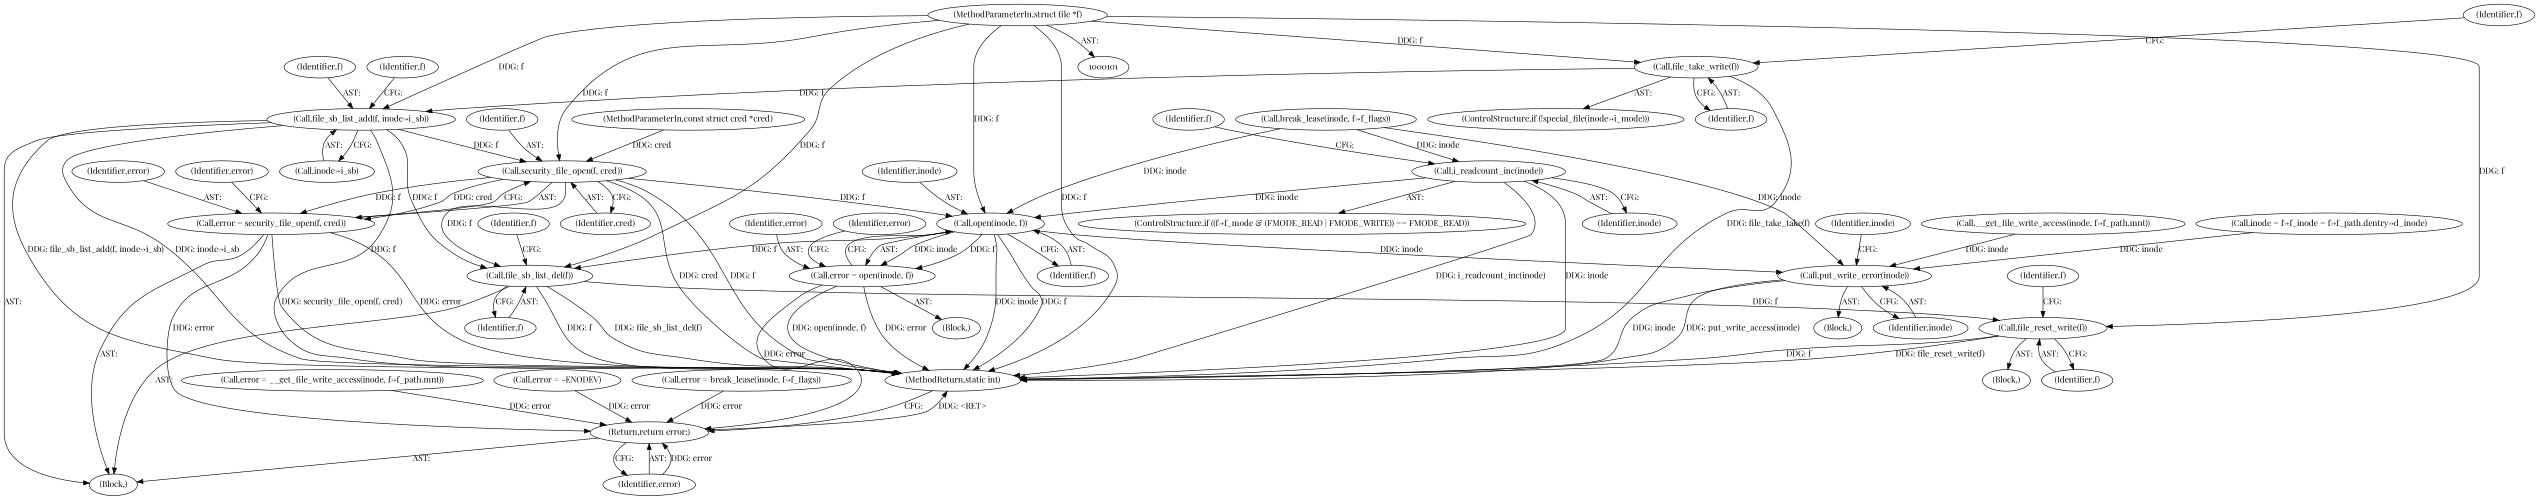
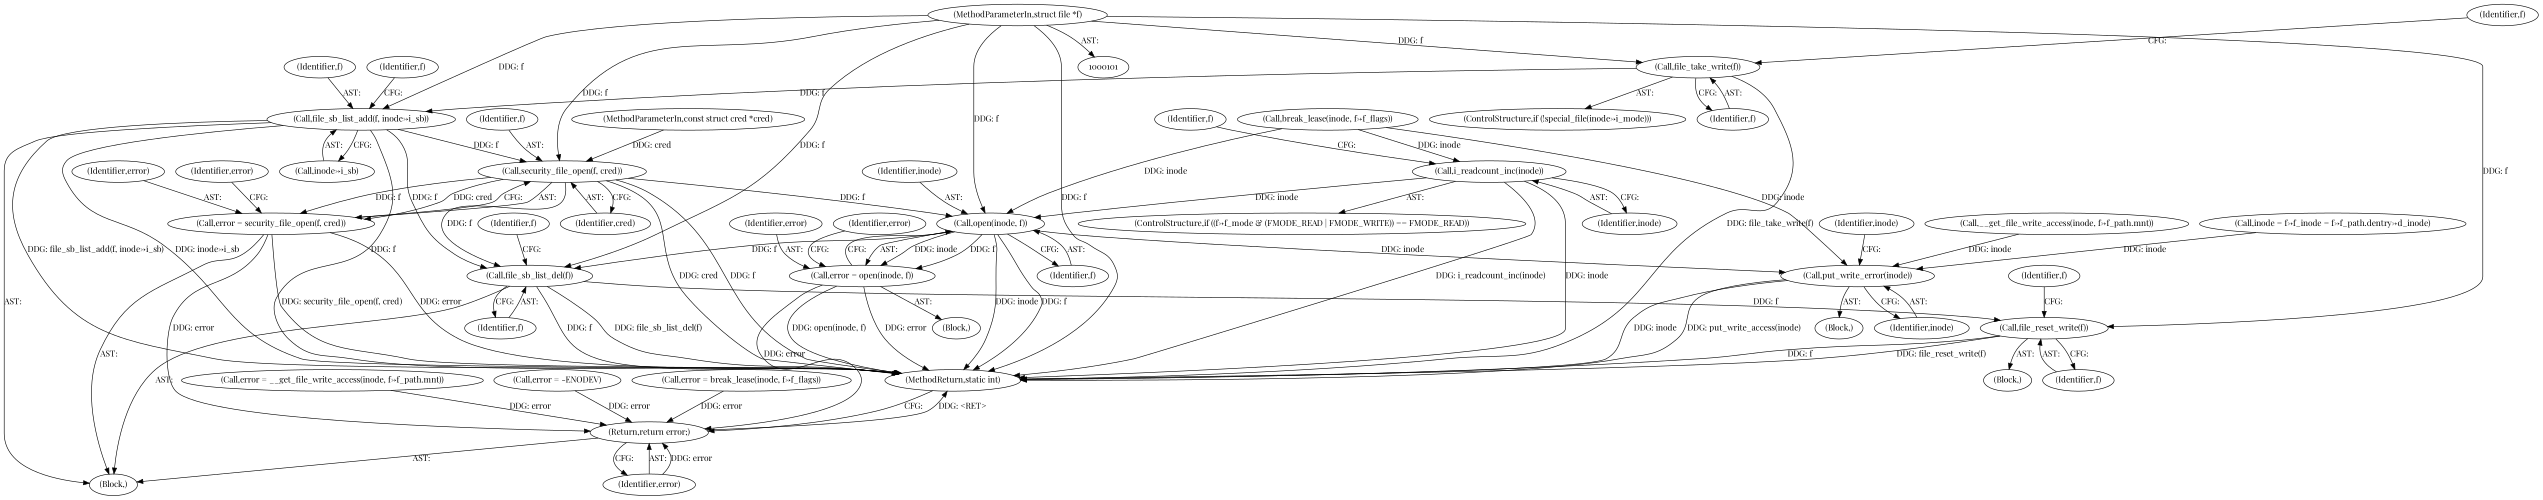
  digraph {
    fontname="Playfair Display"
    node [fontname="Playfair Display"]
    edge [fontname="Playfair Display"]
    n1 [label="(Call,file_sb_list_add(f, inode->i_sb))"]
    n2 [label="(Call,security_file_open(f, cred))"]
    n3 [label="(Call,file_sb_list_del(f))"]
    n4 [label="(Call,inode->i_sb)"]
    n5 [label="(MethodReturn,static int)"]
    n6 [label="(Block,)"]
    n7 [label="(Call,open(inode, f))"]
    n8 [label="(Call,error = security_file_open(f, cred))"]
    n9 [label="(Identifier,cred)"]
    n10 [label="(Call,file_reset_write(f))"]
    n11 [label="(Identifier,f)"]
    n12 [label="(Return,return error;)"]
    n13 [label="(Call,file_take_write(f))"]
    n14 [label="(Identifier,f)"]
    n15 [label="(ControlStructure,if (!special_file(inode->i_mode)))"]
    n16 [label="(MethodParameterIn,struct file *f)"]
    1000101
    n18 [label="(Call,error = open(inode, f))"]
    n19 [label="(Call,put_write_error(inode))"]
    n20 [label="(Identifier,f)"]
    n21 [label="(Block,)"]
    n22 [label="(Identifier,f)"]
    n23 [label="(Identifier,error)"]
    n24 [label="(Block,)"]
    n25 [label="(Call,i_readcount_inc(inode))"]
    n26 [label="(ControlStructure,if ((f->f_mode & (FMODE_READ | FMODE_WRITE)) == FMODE_READ))"]
    n27 [label="(Identifier,inode)"]
    n28 [label="(Block,)"]
    n29 [label="(Identifier,inode)"]
    n30 [label="(Call,error = __get_file_write_access(inode, f->f_path.mnt))"]
    n31 [label="(Call,error = -ENODEV)"]
    n32 [label="(Identifier,inode)"]
    n33 [label="(MethodParameterIn,const struct cred *cred)"]
    n34 [label="(Identifier,error)"]
    n35 [label="(Identifier,inode)"]
    n36 [label="(Call,__get_file_write_access(inode, f->f_path.mnt))"]
    n37 [label="(Identifier,f)"]
    n38 [label="(Identifier,error)"]
    n39 [label="(Identifier,f)"]
    n40 [label="(Call,inode = f->f_inode = f->f_path.dentry->d_inode)"]
    n41 [label="(Identifier,f)"]
    n42 [label="(Identifier,f)"]
    n43 [label="(Call,break_lease(inode, f->f_flags))"]
    n44 [label="(Identifier,error)"]
    n45 [label="(Identifier,f)"]
    n46 [label="(Identifier,f)"]
    n47 [label="(Identifier,f)"]
    n48 [label="(Identifier,error)"]
    n49 [label="(Call,error = break_lease(inode, f->f_flags))"]
    n1 -> n2 [label="DDG: f"]
    n1 -> n3 [label="DDG: f"]
    n1 -> n4 [label="CFG: "]
    n1 -> n5 [label="DDG: f"]
    n1 -> n5 [label="DDG: file_sb_list_add(f, inode->i_sb)"]
    n1 -> n5 [label="DDG: inode->i_sb"]
    n1 -> n6 [label="AST: "]
    n2 -> n3 [label="DDG: f"]
    n2 -> n5 [label="DDG: cred"]
    n2 -> n5 [label="DDG: f"]
    n2 -> n7 [label="DDG: f"]
    n2 -> n8 [label="AST: "]
    n2 -> n8 [label="DDG: f"]
    n2 -> n8 [label="DDG: cred"]
    n2 -> n9 [label="CFG: "]
    n3 -> n5 [label="DDG: f"]
    n3 -> n5 [label="DDG: file_sb_list_del(f)"]
    n3 -> n6 [label="AST: "]
    n3 -> n10 [label="DDG: f"]
    n3 -> n11 [label="CFG: "]
    n4 -> n1 [label="AST: "]
    n5 -> n12 [label="CFG: "]
    n7 -> n3 [label="DDG: f"]
    n7 -> n5 [label="DDG: inode"]
    n7 -> n5 [label="DDG: f"]
    n7 -> n18 [label="AST: "]
    n7 -> n18 [label="DDG: inode"]
    n7 -> n18 [label="DDG: f"]
    n7 -> n19 [label="DDG: inode"]
    n7 -> n20 [label="CFG: "]
    n8 -> n2 [label="CFG: "]
    n8 -> n5 [label="DDG: security_file_open(f, cred)"]
    n8 -> n5 [label="DDG: error"]
    n8 -> n6 [label="AST: "]
    n8 -> n12 [label="DDG: error"]
    n9 -> n2 [label="AST: "]
    n10 -> n5 [label="DDG: file_reset_write(f)"]
    n10 -> n5 [label="DDG: f"]
    n10 -> n21 [label="AST: "]
    n10 -> n22 [label="CFG: "]
    n11 -> n3 [label="AST: "]
    n12 -> n5 [label="DDG: <RET>"]
    n12 -> n6 [label="AST: "]
    n12 -> n23 [label="CFG: "]
    n13 -> n1 [label="DDG: f"]
-   n13 -> n5 [label="DDG: file_take_take(f)"]
+   n13 -> n5 [label="DDG: file_take_write(f)"]
    n13 -> n14 [label="CFG: "]
    n13 -> n15 [label="AST: "]
    n14 -> n13 [label="AST: "]
    n16 -> n1 [label="DDG: f"]
    n16 -> n2 [label="DDG: f"]
    n16 -> n3 [label="DDG: f"]
    n16 -> n5 [label="DDG: f"]
    n16 -> n7 [label="DDG: f"]
    n16 -> n10 [label="DDG: f"]
    n16 -> n13 [label="DDG: f"]
    n16 -> 1000101 [label="AST: "]
    n18 -> n5 [label="DDG: open(inode, f)"]
    n18 -> n5 [label="DDG: error"]
    n18 -> n7 [label="CFG: "]
    n18 -> n12 [label="DDG: error"]
    n18 -> n24 [label="AST: "]
    n19 -> n5 [label="DDG: inode"]
    n19 -> n5 [label="DDG: put_write_access(inode)"]
    n19 -> n28 [label="AST: "]
    n19 -> n29 [label="CFG: "]
    n20 -> n7 [label="AST: "]
    n22 -> n10 [label="AST: "]
    n23 -> n12 [label="AST: "]
    n23 -> n12 [label="DDG: error"]
    n25 -> n5 [label="DDG: i_readcount_inc(inode)"]
    n25 -> n5 [label="DDG: inode"]
    n25 -> n7 [label="DDG: inode"]
    n25 -> n26 [label="AST: "]
    n25 -> n27 [label="CFG: "]
    n27 -> n25 [label="AST: "]
    n29 -> n19 [label="AST: "]
    n30 -> n12 [label="DDG: error"]
    n31 -> n12 [label="DDG: error"]
    n32 -> n7 [label="AST: "]
    n33 -> n2 [label="DDG: cred"]
    n34 -> n18 [label="AST: "]
    n35 -> n19 [label="CFG: "]
    n36 -> n19 [label="DDG: inode"]
    n37 -> n2 [label="AST: "]
    n38 -> n18 [label="CFG: "]
    n39 -> n10 [label="CFG: "]
    n40 -> n19 [label="DDG: inode"]
    n41 -> n1 [label="AST: "]
    n42 -> n1 [label="CFG: "]
    n43 -> n7 [label="DDG: inode"]
    n43 -> n19 [label="DDG: inode"]
    n43 -> n25 [label="DDG: inode"]
    n44 -> n8 [label="AST: "]
    n45 -> n25 [label="CFG: "]
    n46 -> n13 [label="CFG: "]
    n47 -> n3 [label="CFG: "]
    n48 -> n8 [label="CFG: "]
    n49 -> n12 [label="DDG: error"]
  }
